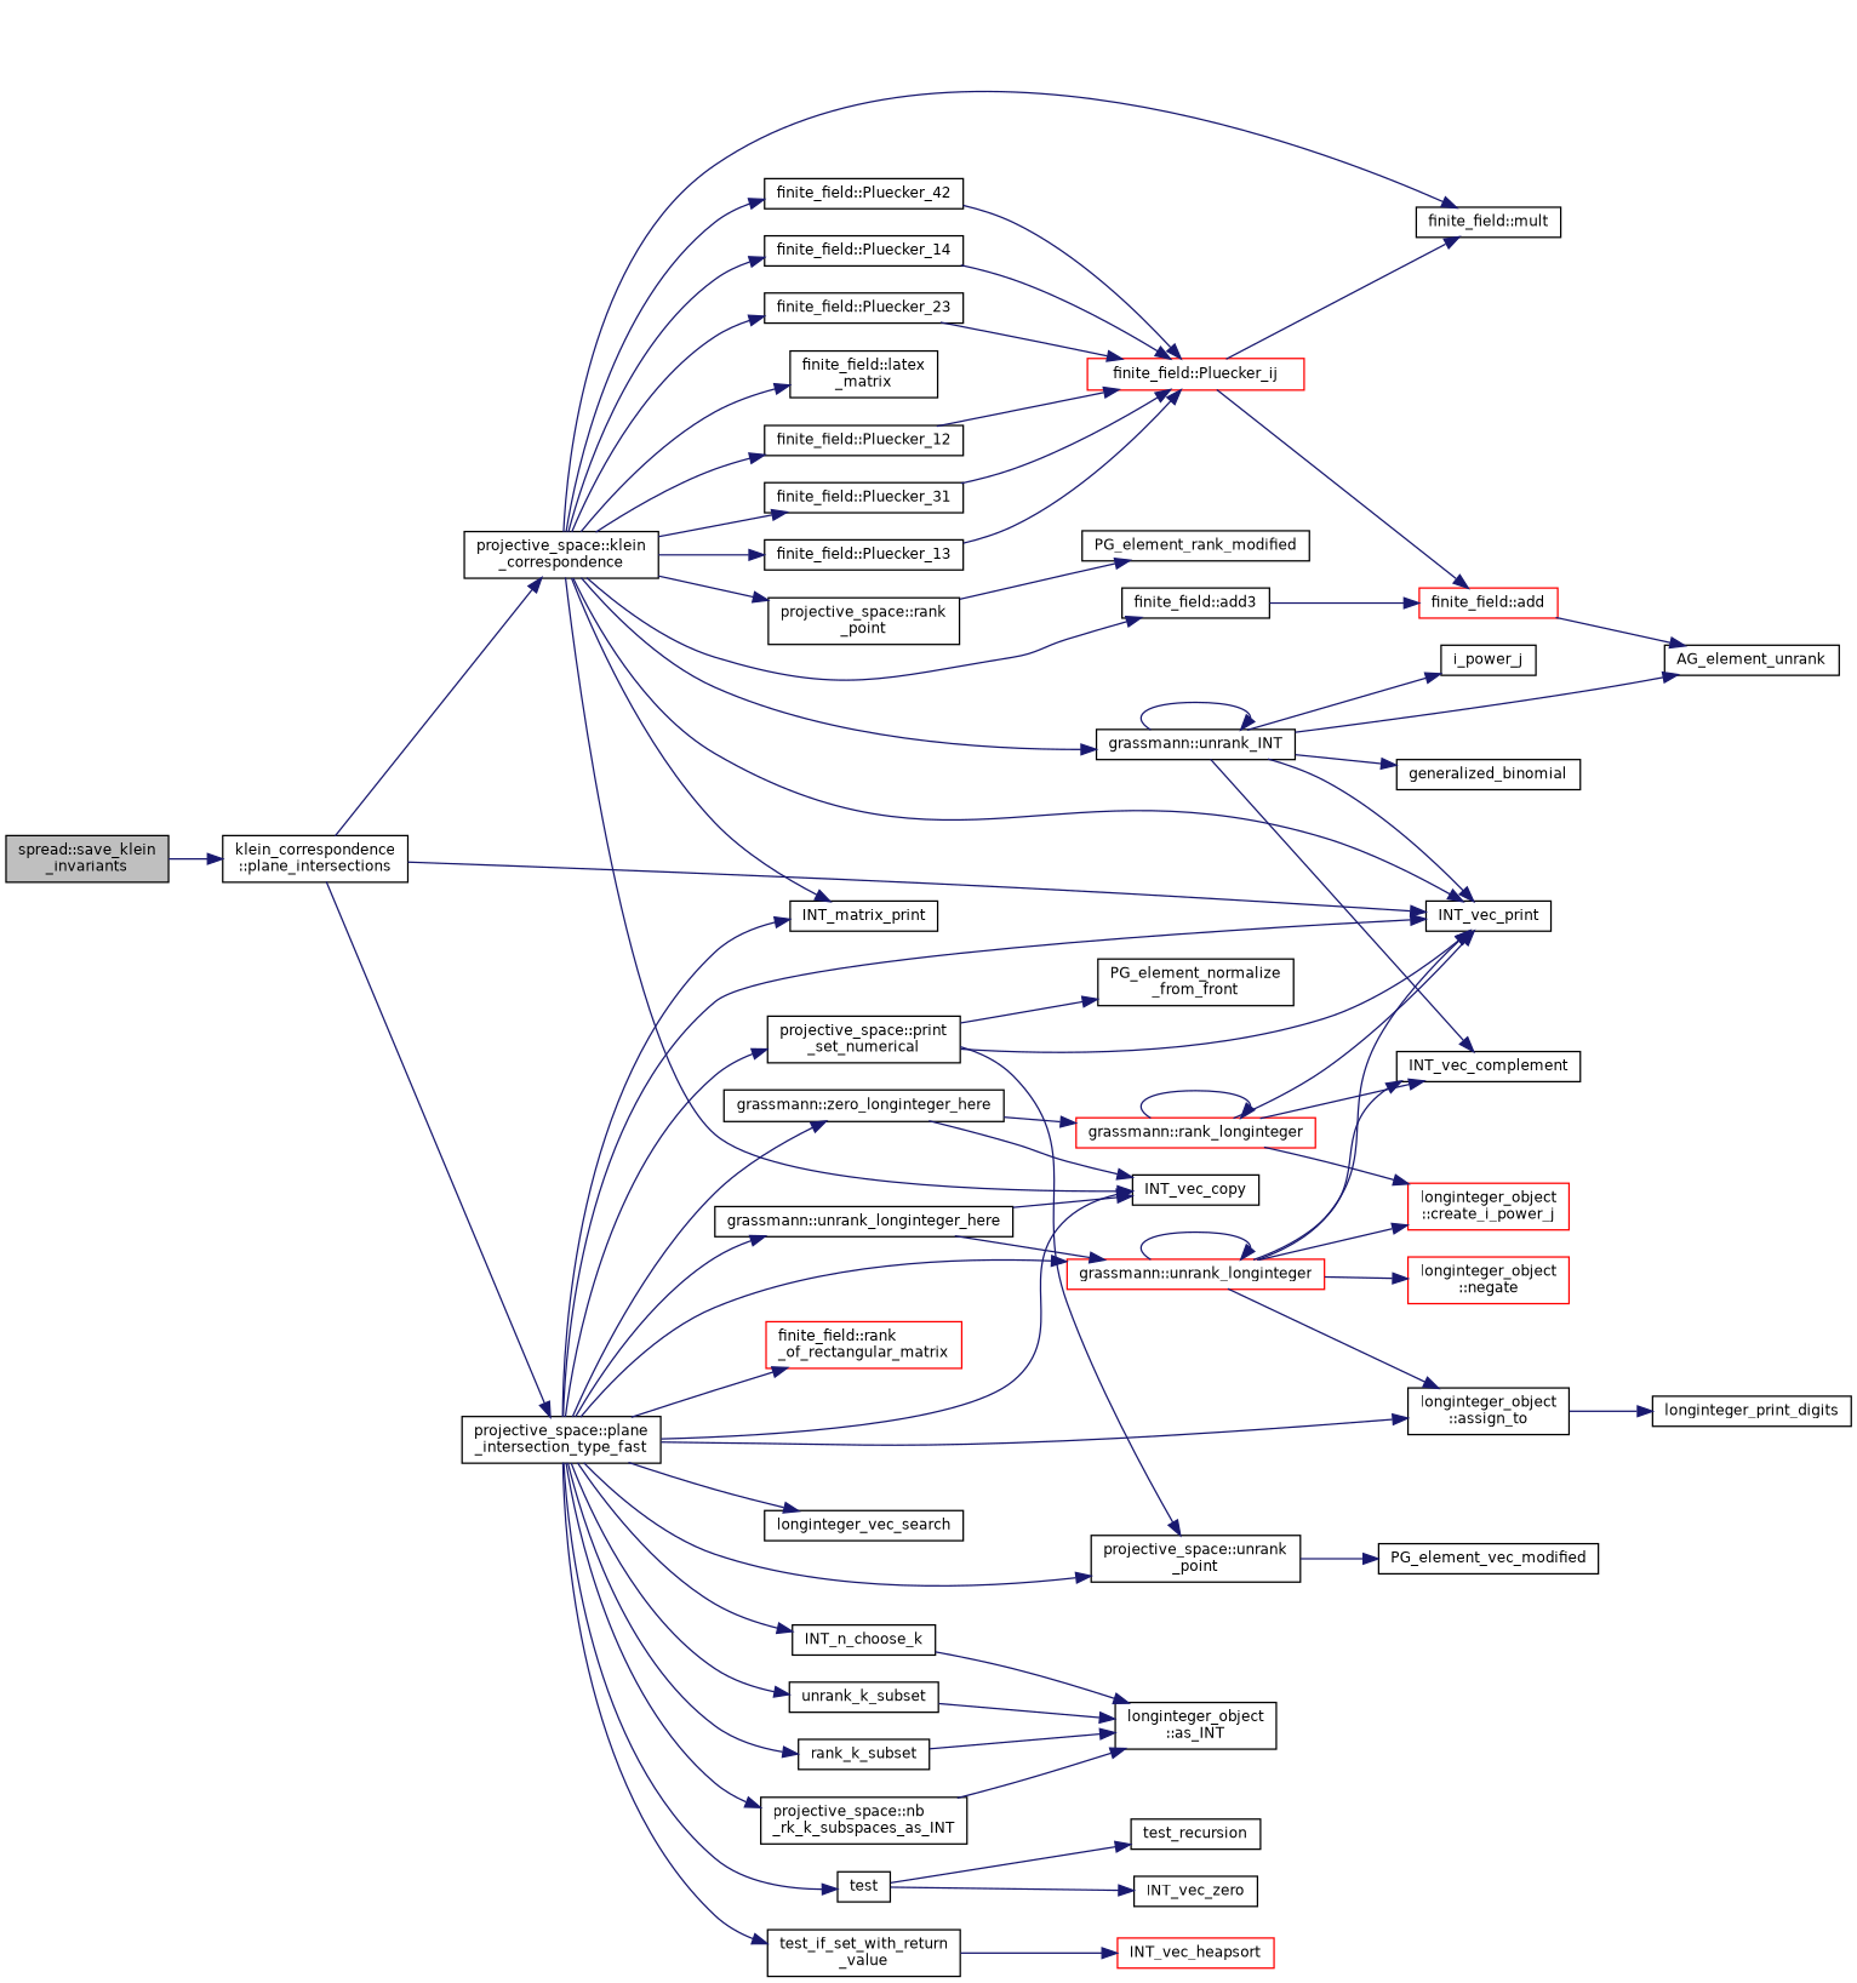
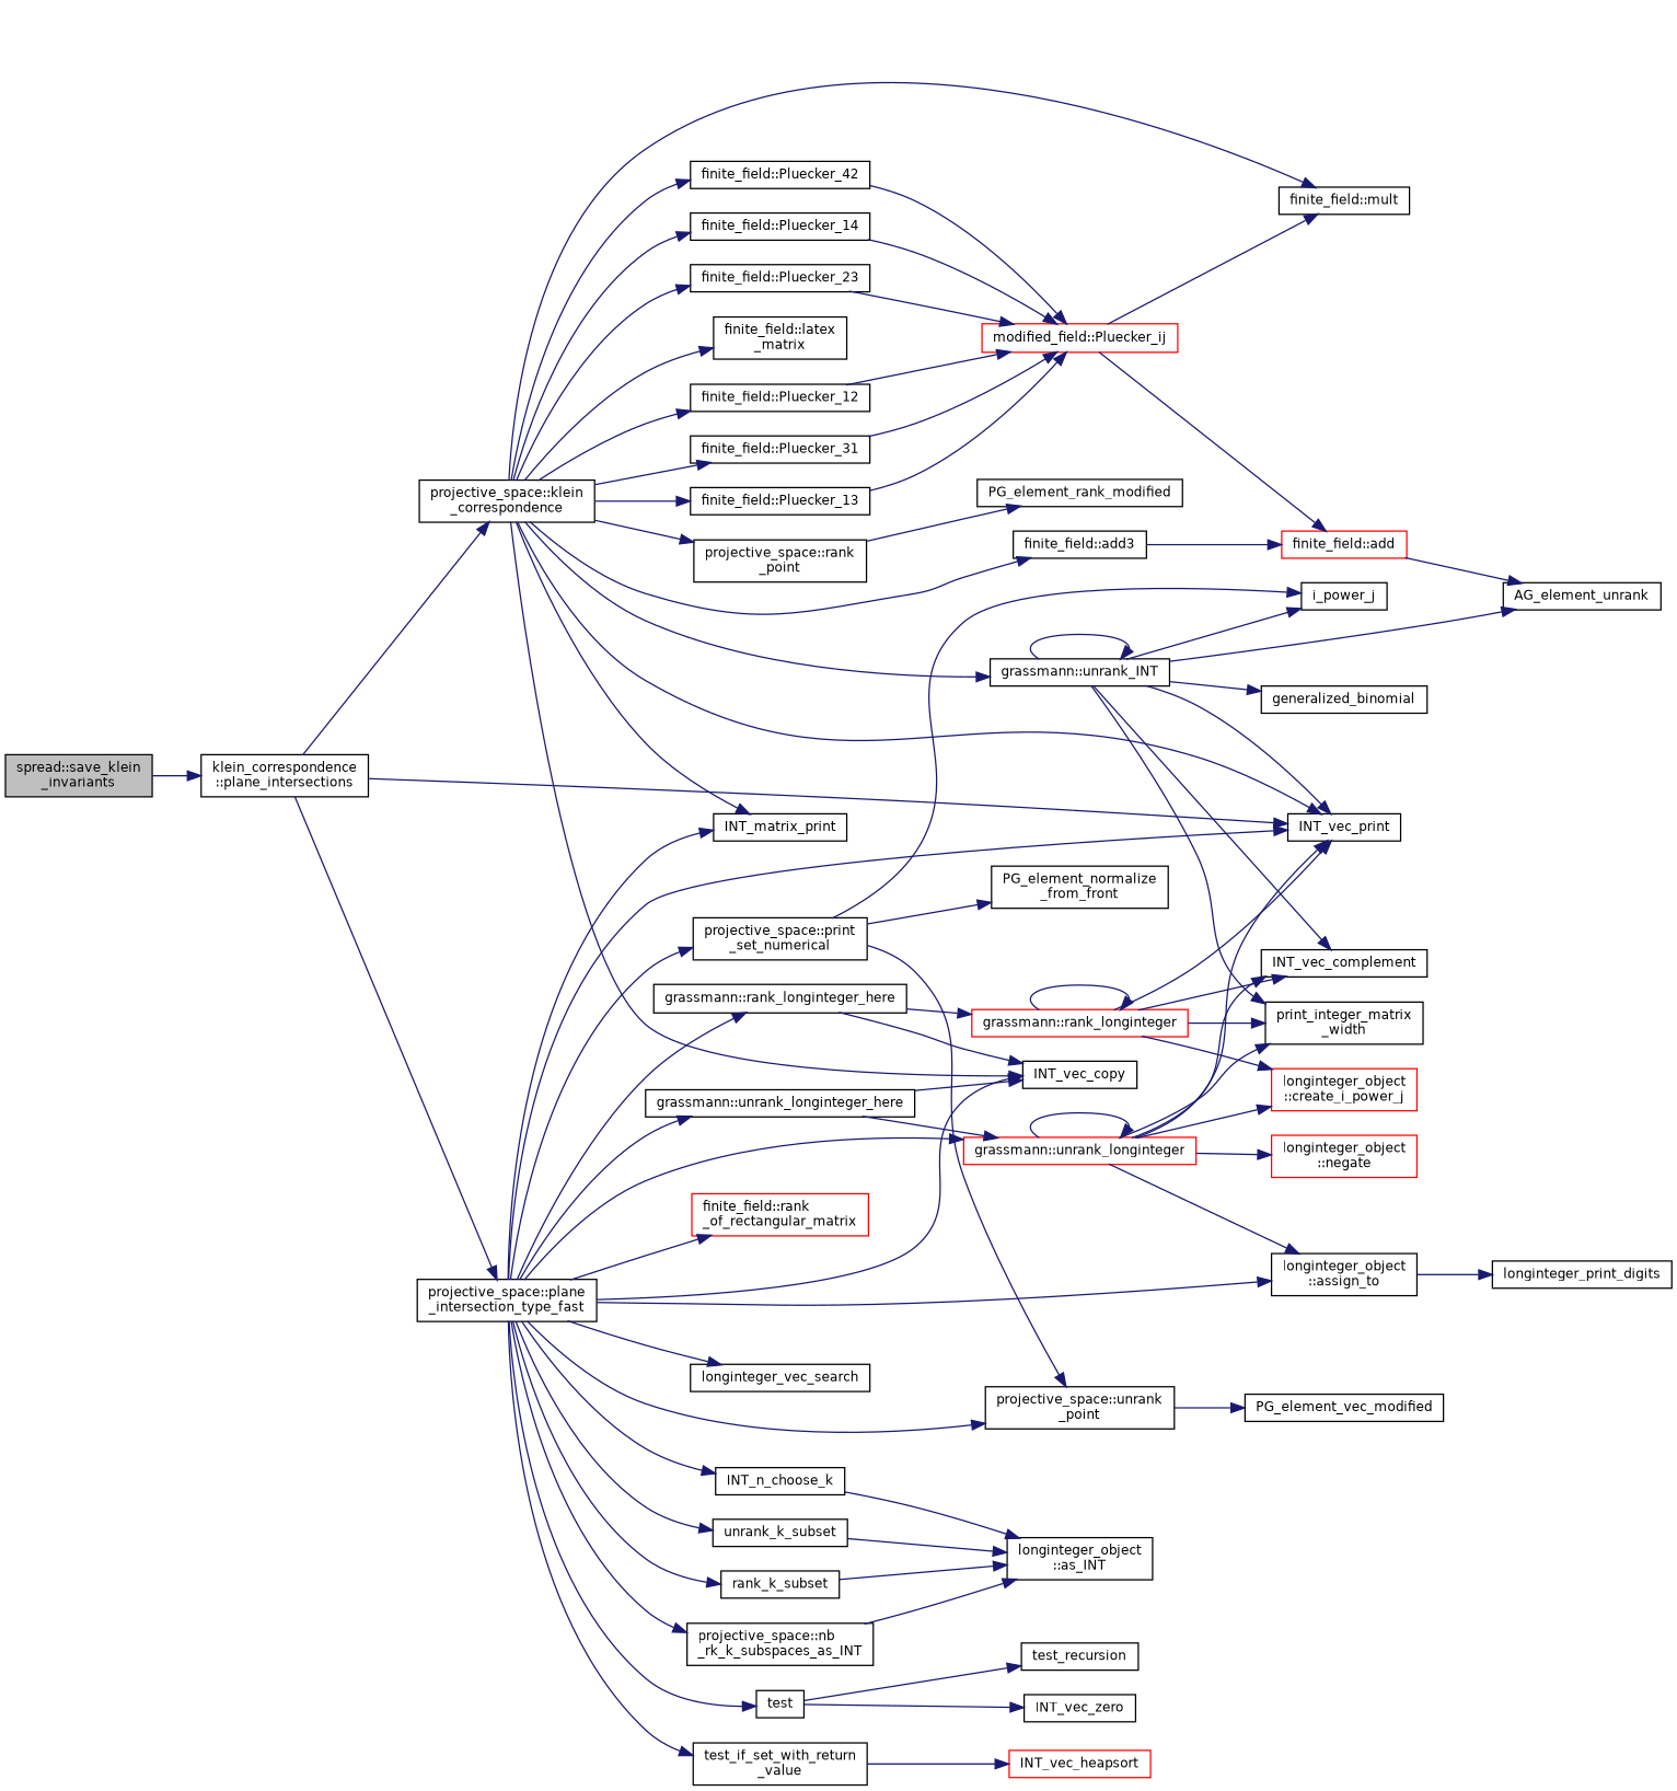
  digraph {
    rankdir=LR
    node [color=black fillcolor=white fontname=Helvetica fontsize=10 shape=record style=filled]
    edge [color=midnightblue fontname=Helvetica fontsize=10 labelfontname=Helvetica labelfontsize=10 style=solid]
    n1 [fillcolor=grey75 fontcolor=black height=0.2 label="spread::save_klein\l_invariants" width=0.4]
    n2 [height=0.2 label="klein_correspondence\l::plane_intersections" width=0.4]
    n3 [height=0.2 label="projective_space::klein\l_correspondence" width=0.4]
    n4 [height=0.2 label=INT_vec_print width=0.4]
    n5 [height=0.2 label="projective_space::plane\l_intersection_type_fast" width=0.4]
    n6 [height=0.2 label="grassmann::unrank_INT" width=0.4]
    n7 [height=0.2 label="finite_field::latex\l_matrix" width=0.4]
    n8 [height=0.2 label=INT_vec_copy width=0.4]
    n9 [height=0.2 label=INT_matrix_print width=0.4]
    n10 [height=0.2 label="finite_field::Pluecker_12" width=0.4]
    n11 [height=0.2 label="finite_field::mult" width=0.4]
    n12 [height=0.2 label="finite_field::Pluecker_31" width=0.4]
    n13 [height=0.2 label="finite_field::Pluecker_13" width=0.4]
    n14 [height=0.2 label="finite_field::Pluecker_42" width=0.4]
    n15 [height=0.2 label="finite_field::Pluecker_14" width=0.4]
    n16 [height=0.2 label="finite_field::Pluecker_23" width=0.4]
    n17 [height=0.2 label="finite_field::add3" width=0.4]
    n18 [height=0.2 label="projective_space::rank\l_point" width=0.4]
    n19 [height=0.2 label="projective_space::print\l_set_numerical" width=0.4]
    n20 [height=0.2 label="projective_space::unrank\l_point" width=0.4]
    n21 [height=0.2 label="test_if_set_with_return\l_value" width=0.4]
    n22 [height=0.2 label="projective_space::nb\l_rk_k_subspaces_as_INT" width=0.4]
    n23 [height=0.2 label=INT_n_choose_k width=0.4]
    n24 [height=0.2 label=unrank_k_subset width=0.4]
    n25 [color=red height=0.2 label="finite_field::rank\l_of_rectangular_matrix" width=0.4]
-   n26 [height=0.2 label="grassmann::zero_longinteger_here" width=0.4]
+   n26 [height=0.2 label="grassmann::rank_longinteger_here" width=0.4]
    n27 [height=0.2 label=longinteger_vec_search width=0.4]
    n28 [height=0.2 label="longinteger_object\l::assign_to" width=0.4]
    n29 [height=0.2 label="grassmann::unrank_longinteger_here" width=0.4]
    n30 [color=red height=0.2 label="grassmann::unrank_longinteger" width=0.4]
    n31 [height=0.2 label=test width=0.4]
    n32 [height=0.2 label=rank_k_subset width=0.4]
    n33 [height=0.2 label=generalized_binomial width=0.4]
    n34 [height=0.2 label=i_power_j width=0.4]
    n35 [height=0.2 label=AG_element_unrank width=0.4]
    n36 [height=0.2 label=INT_vec_complement width=0.4]
-   n38 [color=red height=0.2 label="finite_field::Pluecker_ij" width=0.4]
+   n37 [height=0.2 label="print_integer_matrix\l_width" width=0.4]
+   n38 [color=red height=0.2 label="modified_field::Pluecker_ij" width=0.4]
    n39 [color=red height=0.2 label="finite_field::add" width=0.4]
    n40 [height=0.2 label=PG_element_rank_modified width=0.4]
    n41 [height=0.2 label="PG_element_normalize\l_from_front" width=0.4]
    n42 [height=0.2 label=PG_element_vec_modified width=0.4]
    n43 [color=red height=0.2 label=INT_vec_heapsort width=0.4]
    n44 [height=0.2 label="longinteger_object\l::as_INT" width=0.4]
    n45 [color=red height=0.2 label="grassmann::rank_longinteger" width=0.4]
    n46 [height=0.2 label=longinteger_print_digits width=0.4]
    n47 [color=red height=0.2 label="longinteger_object\l::create_i_power_j" width=0.4]
    n48 [color=red height=0.2 label="longinteger_object\l::negate" width=0.4]
    n49 [height=0.2 label=INT_vec_zero width=0.4]
    n50 [height=0.2 label=test_recursion width=0.4]
    n1 -> n2
    n2 -> n3
    n2 -> n4
    n2 -> n5
    n3 -> n4
    n3 -> n6
    n3 -> n7
    n3 -> n8
    n3 -> n9
    n3 -> n10
    n3 -> n11
    n3 -> n12
    n3 -> n13
    n3 -> n14
    n3 -> n15
    n3 -> n16
    n3 -> n17
    n3 -> n18
    n5 -> n4
    n5 -> n8
    n5 -> n9
    n5 -> n19
    n5 -> n20
    n5 -> n21
    n5 -> n22
    n5 -> n23
    n5 -> n24
    n5 -> n25
    n5 -> n26
    n5 -> n27
    n5 -> n28
    n5 -> n29
    n5 -> n30
    n5 -> n31
    n5 -> n32
    n6 -> n4
    n6 -> n6
    n6 -> n33
    n6 -> n34
    n6 -> n35
    n6 -> n36
+   n6 -> n37
    n10 -> n38
    n12 -> n38
    n13 -> n38
    n14 -> n38
    n15 -> n38
    n16 -> n38
    n17 -> n39
    n18 -> n40
-   n19 -> n4
+   n19 -> n34
    n19 -> n20
    n19 -> n41
    n20 -> n42
    n21 -> n43
    n22 -> n44
    n23 -> n44
    n24 -> n44
    n26 -> n8
    n26 -> n45
    n28 -> n46
    n29 -> n8
    n29 -> n30
    n30 -> n4
    n30 -> n28
    n30 -> n30
    n30 -> n36
+   n30 -> n37
    n30 -> n47
    n30 -> n48
    n31 -> n49
    n31 -> n50
    n32 -> n44
    n38 -> n11
    n38 -> n39
    n39 -> n35
    n45 -> n4
    n45 -> n36
+   n45 -> n37
    n45 -> n45
    n45 -> n47
  }
